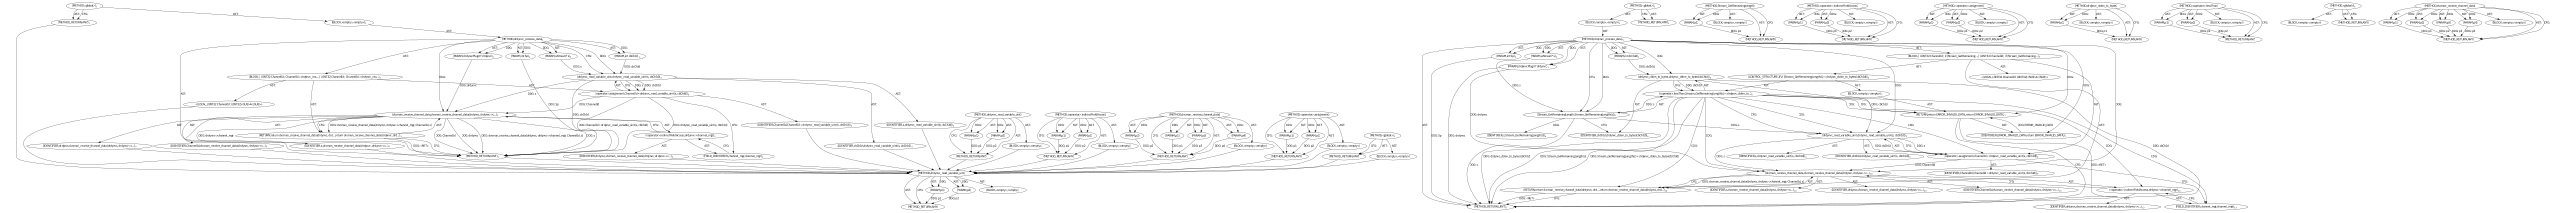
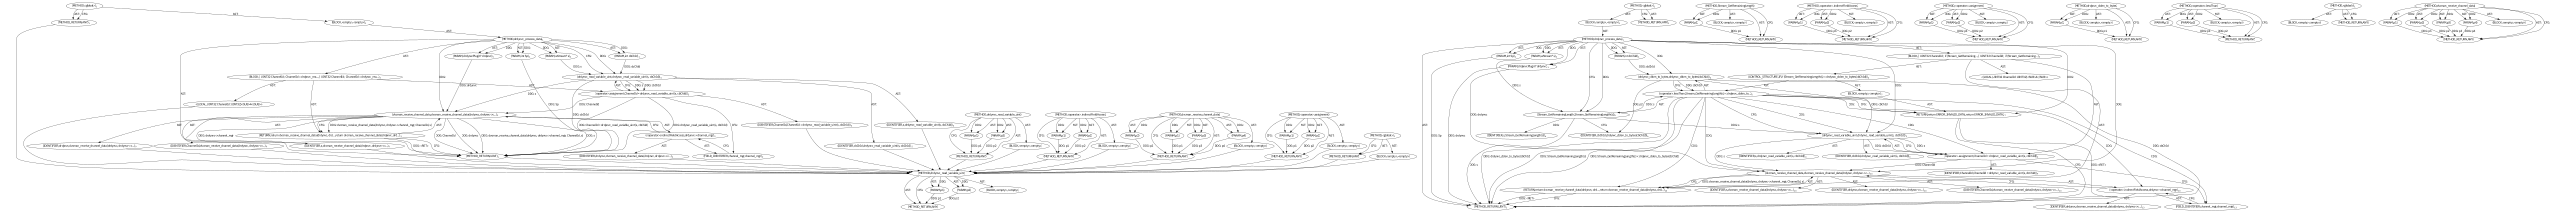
  digraph {
    fontname="IBM Plex Sans"
    node [fontname="IBM Plex Sans"]
    edge [fontname="IBM Plex Sans"]
    n1 [label=<(METHOD,&lt;global&gt;)<SUB>1</SUB>>]
    n2 [label=<(BLOCK,&lt;empty&gt;,&lt;empty&gt;)<SUB>1</SUB>>]
    n3 [label=<(METHOD_RETURN,ANY)<SUB>1</SUB>>]
    n4 [label=<(METHOD,drdynvc_process_data)<SUB>1</SUB>>]
    n5 [label=<(METHOD,drdynvc_read_variable_uint)>]
    n6 [label=<(PARAM,drdynvcPlugin* drdynvc)<SUB>1</SUB>>]
    n7 [label=<(PARAM,int Sp)<SUB>1</SUB>>]
    n8 [label=<(PARAM,int cbChId)<SUB>1</SUB>>]
    n9 [label=<(PARAM,wStream* s)<SUB>2</SUB>>]
    n10 [label=<(BLOCK,{  	UINT32 ChannelId;  	ChannelId = drdynvc_rea...,{  	UINT32 ChannelId;  	ChannelId = drdynvc_rea...)<SUB>3</SUB>>]
    n11 [label=<(drdynvc_read_variable_uint,drdynvc_read_variable_uint(s, cbChId))<SUB>5</SUB>>]
    n12 [label=<(dvcman_receive_channel_data,dvcman_receive_channel_data(drdynvc, drdynvc-&gt;c...)<SUB>9</SUB>>]
    n13 [label=<(METHOD_RETURN,UINT)<SUB>1</SUB>>]
    n14 [label="<(LOCAL,UINT32 ChannelId: UINT32)<SUB>4</SUB>>"]
    n15 [label=<(&lt;operator&gt;.assignment,ChannelId = drdynvc_read_variable_uint(s, cbChId))<SUB>5</SUB>>]
    n16 [label=<(RETURN,return dvcman_receive_channel_data(drdynvc, drd...,return dvcman_receive_channel_data(drdynvc, drd...)<SUB>9</SUB>>]
    n17 [label=<(IDENTIFIER,s,drdynvc_read_variable_uint(s, cbChId))<SUB>5</SUB>>]
    n18 [label=<(IDENTIFIER,cbChId,drdynvc_read_variable_uint(s, cbChId))<SUB>5</SUB>>]
    n19 [label=<(IDENTIFIER,drdynvc,dvcman_receive_channel_data(drdynvc, drdynvc-&gt;c...)<SUB>9</SUB>>]
    n20 [label=<(&lt;operator&gt;.indirectFieldAccess,drdynvc-&gt;channel_mgr)<SUB>9</SUB>>]
    n21 [label=<(IDENTIFIER,ChannelId,dvcman_receive_channel_data(drdynvc, drdynvc-&gt;c...)<SUB>9</SUB>>]
    n22 [label=<(IDENTIFIER,s,dvcman_receive_channel_data(drdynvc, drdynvc-&gt;c...)<SUB>9</SUB>>]
    n23 [label=<(IDENTIFIER,ChannelId,ChannelId = drdynvc_read_variable_uint(s, cbChId))<SUB>5</SUB>>]
    n24 [label=<(FIELD_IDENTIFIER,channel_mgr,channel_mgr)<SUB>9</SUB>>]
    n25 [label=<(PARAM,p1)>]
    n26 [label=<(PARAM,p2)>]
    n27 [label=<(BLOCK,&lt;empty&gt;,&lt;empty&gt;)>]
    n28 [label=<(METHOD_RETURN,ANY)>]
    n29 [label=<(IDENTIFIER,drdynvc,dvcman_receive_channel_data(drdynvc, drdynvc-&gt;c...)<SUB>9</SUB>>]
    n30 [label=<(METHOD,drdynvc_read_variable_uint)>]
    n31 [label=<(PARAM,p1)>]
    n32 [label=<(PARAM,p2)>]
    n33 [label=<(BLOCK,&lt;empty&gt;,&lt;empty&gt;)>]
    n34 [label=<(METHOD_RETURN,ANY)>]
    n35 [label=<(METHOD,&lt;operator&gt;.indirectFieldAccess)>]
    n36 [label=<(PARAM,p1)>]
    n37 [label=<(PARAM,p2)>]
    n38 [label=<(BLOCK,&lt;empty&gt;,&lt;empty&gt;)>]
    n39 [label=<(METHOD_RETURN,ANY)>]
    n40 [label=<(METHOD,dvcman_receive_channel_data)>]
    n41 [label=<(PARAM,p1)>]
    n42 [label=<(PARAM,p2)>]
    n43 [label=<(PARAM,p3)>]
    n44 [label=<(PARAM,p4)>]
    n45 [label=<(BLOCK,&lt;empty&gt;,&lt;empty&gt;)>]
    n46 [label=<(METHOD_RETURN,ANY)>]
    n47 [label=<(METHOD,&lt;operator&gt;.assignment)>]
    n48 [label=<(PARAM,p1)>]
    n49 [label=<(PARAM,p2)>]
    n50 [label=<(BLOCK,&lt;empty&gt;,&lt;empty&gt;)>]
    n51 [label=<(METHOD_RETURN,ANY)>]
    n52 [label=<(METHOD,&lt;global&gt;)<SUB>1</SUB>>]
    n53 [label=<(BLOCK,&lt;empty&gt;,&lt;empty&gt;)>]
    n54 [label=<(METHOD_RETURN,ANY)>]
    n55 [label=<(METHOD,&lt;global&gt;)<SUB>1</SUB>>]
    n56 [label=<(BLOCK,&lt;empty&gt;,&lt;empty&gt;)<SUB>1</SUB>>]
    n57 [label=<(METHOD_RETURN,ANY)<SUB>1</SUB>>]
    n58 [label=<(METHOD,drdynvc_process_data)<SUB>1</SUB>>]
    n59 [label=<(PARAM,drdynvcPlugin* drdynvc)<SUB>1</SUB>>]
    n60 [label=<(PARAM,int Sp)<SUB>1</SUB>>]
    n61 [label=<(PARAM,int cbChId)<SUB>1</SUB>>]
    n62 [label=<(PARAM,wStream* s)<SUB>2</SUB>>]
    n63 [label=<(BLOCK,{  	UINT32 ChannelId;  	if (Stream_GetRemaining...,{  	UINT32 ChannelId;  	if (Stream_GetRemaining...)<SUB>3</SUB>>]
    n64 [label=<(Stream_GetRemainingLength,Stream_GetRemainingLength(s))<SUB>6</SUB>>]
    n65 [label=<(drdynvc_cblen_to_bytes,drdynvc_cblen_to_bytes(cbChId))<SUB>6</SUB>>]
    n66 [label=<(RETURN,return ERROR_INVALID_DATA;,return ERROR_INVALID_DATA;)<SUB>7</SUB>>]
-   n67 [label=<(IDENTIFIER,ERROR_INVALID_DATA,return ERROR_INVALID_DATA;)<SUB>7</SUB>>]
    n68 [label=<(drdynvc_read_variable_uint,drdynvc_read_variable_uint(s, cbChId))<SUB>9</SUB>>]
    n69 [label=<(dvcman_receive_channel_data,dvcman_receive_channel_data(drdynvc, drdynvc-&gt;c...)<SUB>13</SUB>>]
    n70 [label=<(METHOD_RETURN,UINT)<SUB>1</SUB>>]
    n71 [label="<(LOCAL,UINT32 ChannelId: UINT32)<SUB>4</SUB>>"]
    n72 [label=<(CONTROL_STRUCTURE,IF,if (Stream_GetRemainingLength(s) &lt; drdynvc_cblen_to_bytes(cbChId)))<SUB>6</SUB>>]
    n73 [label=<(&lt;operator&gt;.assignment,ChannelId = drdynvc_read_variable_uint(s, cbChId))<SUB>9</SUB>>]
    n74 [label=<(RETURN,return dvcman_receive_channel_data(drdynvc, drd...,return dvcman_receive_channel_data(drdynvc, drd...)<SUB>13</SUB>>]
    n75 [label=<(&lt;operator&gt;.lessThan,Stream_GetRemainingLength(s) &lt; drdynvc_cblen_to...)<SUB>6</SUB>>]
    n76 [label=<(IDENTIFIER,s,Stream_GetRemainingLength(s))<SUB>6</SUB>>]
    n77 [label=<(IDENTIFIER,cbChId,drdynvc_cblen_to_bytes(cbChId))<SUB>6</SUB>>]
    n78 [label=<(IDENTIFIER,s,drdynvc_read_variable_uint(s, cbChId))<SUB>9</SUB>>]
    n79 [label=<(IDENTIFIER,cbChId,drdynvc_read_variable_uint(s, cbChId))<SUB>9</SUB>>]
    n80 [label=<(&lt;operator&gt;.indirectFieldAccess,drdynvc-&gt;channel_mgr)<SUB>13</SUB>>]
    n81 [label=<(IDENTIFIER,drdynvc,dvcman_receive_channel_data(drdynvc, drdynvc-&gt;c...)<SUB>13</SUB>>]
    n82 [label=<(IDENTIFIER,ChannelId,dvcman_receive_channel_data(drdynvc, drdynvc-&gt;c...)<SUB>13</SUB>>]
    n83 [label=<(IDENTIFIER,s,dvcman_receive_channel_data(drdynvc, drdynvc-&gt;c...)<SUB>13</SUB>>]
    n84 [label=<(BLOCK,&lt;empty&gt;,&lt;empty&gt;)<SUB>7</SUB>>]
    n85 [label=<(FIELD_IDENTIFIER,channel_mgr,channel_mgr)<SUB>13</SUB>>]
    n86 [label=<(IDENTIFIER,ChannelId,ChannelId = drdynvc_read_variable_uint(s, cbChId))<SUB>9</SUB>>]
    n87 [label=<(IDENTIFIER,drdynvc,dvcman_receive_channel_data(drdynvc, drdynvc-&gt;c...)<SUB>13</SUB>>]
    n88 [label=<(METHOD,Stream_GetRemainingLength)>]
    n89 [label=<(PARAM,p1)>]
    n90 [label=<(BLOCK,&lt;empty&gt;,&lt;empty&gt;)>]
    n91 [label=<(METHOD_RETURN,ANY)>]
    n92 [label=<(METHOD,&lt;operator&gt;.indirectFieldAccess)>]
    n93 [label=<(PARAM,p1)>]
    n94 [label=<(PARAM,p2)>]
    n95 [label=<(BLOCK,&lt;empty&gt;,&lt;empty&gt;)>]
    n96 [label=<(METHOD_RETURN,ANY)>]
    n97 [label=<(METHOD,&lt;operator&gt;.assignment)>]
    n98 [label=<(PARAM,p1)>]
    n99 [label=<(PARAM,p2)>]
    n100 [label=<(BLOCK,&lt;empty&gt;,&lt;empty&gt;)>]
    n101 [label=<(METHOD_RETURN,ANY)>]
    n102 [label=<(METHOD,drdynvc_cblen_to_bytes)>]
    n103 [label=<(PARAM,p1)>]
    n104 [label=<(BLOCK,&lt;empty&gt;,&lt;empty&gt;)>]
    n105 [label=<(METHOD_RETURN,ANY)>]
    n106 [label=<(METHOD,&lt;operator&gt;.lessThan)>]
    n107 [label=<(PARAM,p1)>]
    n108 [label=<(PARAM,p2)>]
    n109 [label=<(BLOCK,&lt;empty&gt;,&lt;empty&gt;)>]
    n110 [label=<(METHOD_RETURN,ANY)>]
    n111 [label=<(METHOD,&lt;global&gt;)<SUB>1</SUB>>]
    n112 [label=<(BLOCK,&lt;empty&gt;,&lt;empty&gt;)>]
    n113 [label=<(METHOD_RETURN,ANY)>]
    n114 [label=<(METHOD,dvcman_receive_channel_data)>]
    n115 [label=<(PARAM,p1)>]
    n116 [label=<(PARAM,p2)>]
    n117 [label=<(PARAM,p3)>]
    n118 [label=<(PARAM,p4)>]
    n119 [label=<(BLOCK,&lt;empty&gt;,&lt;empty&gt;)>]
    n120 [label=<(METHOD_RETURN,ANY)>]
    n1 -> n2 [label="AST: "]
    n1 -> n3 [label="AST: "]
    n1 -> n3 [label="CFG: "]
    n2 -> n4 [label="AST: "]
    n3 -> n5
    n4 -> n6 [label="AST: "]
    n4 -> n6 [label="DDG: "]
    n4 -> n7 [label="AST: "]
    n4 -> n7 [label="DDG: "]
    n4 -> n8 [label="AST: "]
    n4 -> n8 [label="DDG: "]
    n4 -> n9 [label="AST: "]
    n4 -> n9 [label="DDG: "]
    n4 -> n10 [label="AST: "]
    n4 -> n11 [label="CFG: "]
    n4 -> n11 [label="DDG: "]
    n4 -> n12 [label="DDG: "]
    n4 -> n13 [label="AST: "]
    n5 -> n25 [label="AST: "]
    n5 -> n25 [label="DDG: "]
    n5 -> n26 [label="AST: "]
    n5 -> n26 [label="DDG: "]
    n5 -> n27 [label="AST: "]
    n5 -> n28 [label="AST: "]
    n5 -> n28 [label="CFG: "]
    n6 -> n12 [label="DDG: drdynvc"]
    n7 -> n13 [label="DDG: Sp"]
    n8 -> n11 [label="DDG: cbChId"]
    n9 -> n11 [label="DDG: s"]
    n10 -> n14 [label="AST: "]
    n10 -> n15 [label="AST: "]
    n10 -> n16 [label="AST: "]
    n11 -> n12 [label="DDG: s"]
    n11 -> n13 [label="DDG: cbChId"]
    n11 -> n15 [label="CFG: "]
    n11 -> n15 [label="DDG: s"]
    n11 -> n15 [label="DDG: cbChId"]
    n11 -> n17 [label="AST: "]
    n11 -> n18 [label="AST: "]
    n12 -> n13 [label="DDG: drdynvc"]
    n12 -> n13 [label="DDG: drdynvc-&gt;channel_mgr"]
    n12 -> n13 [label="DDG: ChannelId"]
    n12 -> n13 [label="DDG: s"]
    n12 -> n13 [label="DDG: dvcman_receive_channel_data(drdynvc, drdynvc-&gt;channel_mgr, ChannelId, s)"]
    n12 -> n16 [label="CFG: "]
    n12 -> n16 [label="DDG: dvcman_receive_channel_data(drdynvc, drdynvc-&gt;channel_mgr, ChannelId, s)"]
    n12 -> n19 [label="AST: "]
    n12 -> n20 [label="AST: "]
    n12 -> n21 [label="AST: "]
    n12 -> n22 [label="AST: "]
    n13 -> n5
    n14 -> n5
    n15 -> n11 [label="AST: "]
    n15 -> n12 [label="DDG: ChannelId"]
    n15 -> n13 [label="DDG: drdynvc_read_variable_uint(s, cbChId)"]
    n15 -> n13 [label="DDG: ChannelId = drdynvc_read_variable_uint(s, cbChId)"]
    n15 -> n23 [label="AST: "]
    n15 -> n24 [label="CFG: "]
    n16 -> n12 [label="AST: "]
    n16 -> n13 [label="CFG: "]
    n16 -> n13 [label="DDG: &lt;RET&gt;"]
    n17 -> n5
    n18 -> n5
    n19 -> n5
    n20 -> n12 [label="CFG: "]
    n20 -> n24 [label="AST: "]
    n20 -> n29 [label="AST: "]
    n21 -> n5
    n22 -> n5
    n23 -> n5
    n24 -> n20 [label="CFG: "]
    n25 -> n28 [label="DDG: p1"]
    n26 -> n28 [label="DDG: p2"]
    n29 -> n5
    n30 -> n31 [label="AST: "]
    n30 -> n31 [label="DDG: "]
    n30 -> n32 [label="AST: "]
    n30 -> n32 [label="DDG: "]
    n30 -> n33 [label="AST: "]
    n30 -> n34 [label="AST: "]
    n30 -> n34 [label="CFG: "]
    n31 -> n34 [label="DDG: p1"]
    n32 -> n34 [label="DDG: p2"]
    n33 -> n5
    n34 -> n5
    n35 -> n36 [label="AST: "]
    n35 -> n36 [label="DDG: "]
    n35 -> n37 [label="AST: "]
    n35 -> n37 [label="DDG: "]
    n35 -> n38 [label="AST: "]
    n35 -> n39 [label="AST: "]
    n35 -> n39 [label="CFG: "]
    n36 -> n39 [label="DDG: p1"]
    n37 -> n39 [label="DDG: p2"]
    n38 -> n5
    n39 -> n5
    n40 -> n41 [label="AST: "]
    n40 -> n41 [label="DDG: "]
    n40 -> n42 [label="AST: "]
    n40 -> n42 [label="DDG: "]
    n40 -> n43 [label="AST: "]
    n40 -> n43 [label="DDG: "]
    n40 -> n44 [label="AST: "]
    n40 -> n44 [label="DDG: "]
    n40 -> n45 [label="AST: "]
    n40 -> n46 [label="AST: "]
    n40 -> n46 [label="CFG: "]
    n41 -> n46 [label="DDG: p1"]
    n42 -> n46 [label="DDG: p2"]
    n43 -> n46 [label="DDG: p3"]
    n44 -> n46 [label="DDG: p4"]
    n45 -> n5
    n46 -> n5
    n47 -> n48 [label="AST: "]
    n47 -> n48 [label="DDG: "]
    n47 -> n49 [label="AST: "]
    n47 -> n49 [label="DDG: "]
    n47 -> n50 [label="AST: "]
    n47 -> n51 [label="AST: "]
    n47 -> n51 [label="CFG: "]
    n48 -> n51 [label="DDG: p1"]
    n49 -> n51 [label="DDG: p2"]
    n50 -> n5
    n51 -> n5
    n52 -> n53 [label="AST: "]
    n52 -> n54 [label="AST: "]
    n52 -> n54 [label="CFG: "]
    n53 -> n5
    n54 -> n5
    n55 -> n56 [label="AST: "]
    n55 -> n57 [label="AST: "]
    n55 -> n57 [label="CFG: "]
    n56 -> n58 [label="AST: "]
    n58 -> n59 [label="AST: "]
    n58 -> n59 [label="DDG: "]
    n58 -> n60 [label="AST: "]
    n58 -> n60 [label="DDG: "]
    n58 -> n61 [label="AST: "]
    n58 -> n61 [label="DDG: "]
    n58 -> n62 [label="AST: "]
    n58 -> n62 [label="DDG: "]
    n58 -> n63 [label="AST: "]
    n58 -> n64 [label="CFG: "]
    n58 -> n64 [label="DDG: "]
    n58 -> n65 [label="DDG: "]
    n58 -> n66 [label="DDG: "]
-   n58 -> n67 [label="DDG: "]
    n58 -> n68 [label="DDG: "]
    n58 -> n69 [label="DDG: "]
    n58 -> n70 [label="AST: "]
    n59 -> n69 [label="DDG: drdynvc"]
    n59 -> n70 [label="DDG: drdynvc"]
    n60 -> n70 [label="DDG: Sp"]
    n61 -> n65 [label="DDG: cbChId"]
    n62 -> n64 [label="DDG: s"]
    n63 -> n71 [label="AST: "]
    n63 -> n72 [label="AST: "]
    n63 -> n73 [label="AST: "]
    n63 -> n74 [label="AST: "]
    n64 -> n68 [label="DDG: s"]
    n64 -> n70 [label="DDG: s"]
    n64 -> n75 [label="DDG: s"]
    n64 -> n76 [label="DDG: "]
    n64 -> n77 [label="CFG: "]
    n65 -> n68 [label="DDG: cbChId"]
    n65 -> n70 [label="DDG: cbChId"]
    n65 -> n75 [label="CFG: "]
    n65 -> n75 [label="DDG: cbChId"]
-   n65 -> n77 [label="AST: "]
-   n66 -> n67 [label="AST: "]
+   n65 -> n77 [label="DDG: p2"]
    n66 -> n70 [label="CFG: "]
    n66 -> n70 [label="DDG: &lt;RET&gt;"]
-   n67 -> n66 [label="DDG: ERROR_INVALID_DATA"]
    n68 -> n69 [label="DDG: s"]
    n68 -> n73 [label="CFG: "]
    n68 -> n73 [label="DDG: s"]
    n68 -> n73 [label="DDG: cbChId"]
    n68 -> n78 [label="AST: "]
    n68 -> n79 [label="AST: "]
    n69 -> n74 [label="CFG: "]
    n69 -> n74 [label="DDG: dvcman_receive_channel_data(drdynvc, drdynvc-&gt;channel_mgr, ChannelId, s)"]
    n69 -> n80 [label="AST: "]
    n69 -> n81 [label="AST: "]
    n69 -> n82 [label="AST: "]
    n69 -> n83 [label="AST: "]
    n72 -> n75 [label="AST: "]
    n72 -> n84 [label="AST: "]
    n73 -> n68 [label="AST: "]
    n73 -> n69 [label="DDG: ChannelId"]
    n73 -> n85 [label="CFG: "]
    n73 -> n86 [label="AST: "]
    n74 -> n69 [label="AST: "]
    n74 -> n70 [label="CFG: "]
    n74 -> n70 [label="DDG: &lt;RET&gt;"]
    n75 -> n64 [label="AST: "]
    n75 -> n65 [label="AST: "]
    n75 -> n66 [label="CFG: "]
    n75 -> n66 [label="CDG: "]
    n75 -> n68 [label="CFG: "]
    n75 -> n68 [label="CDG: "]
    n75 -> n69 [label="CDG: "]
    n75 -> n70 [label="DDG: Stream_GetRemainingLength(s)"]
    n75 -> n70 [label="DDG: drdynvc_cblen_to_bytes(cbChId)"]
    n75 -> n70 [label="DDG: Stream_GetRemainingLength(s) &lt; drdynvc_cblen_to_bytes(cbChId)"]
    n75 -> n73 [label="CDG: "]
    n75 -> n74 [label="CDG: "]
    n75 -> n80 [label="CDG: "]
    n75 -> n85 [label="CDG: "]
    n80 -> n69 [label="CFG: "]
    n80 -> n85 [label="AST: "]
    n80 -> n87 [label="AST: "]
    n84 -> n66 [label="AST: "]
    n85 -> n80 [label="CFG: "]
    n88 -> n89 [label="AST: "]
    n88 -> n89 [label="DDG: "]
    n88 -> n90 [label="AST: "]
    n88 -> n91 [label="AST: "]
    n88 -> n91 [label="CFG: "]
    n89 -> n91 [label="DDG: p1"]
    n92 -> n93 [label="AST: "]
    n92 -> n93 [label="DDG: "]
    n92 -> n94 [label="AST: "]
    n92 -> n94 [label="DDG: "]
    n92 -> n95 [label="AST: "]
    n92 -> n96 [label="AST: "]
    n92 -> n96 [label="CFG: "]
    n93 -> n96 [label="DDG: p1"]
    n94 -> n96 [label="DDG: p2"]
    n97 -> n98 [label="AST: "]
    n97 -> n98 [label="DDG: "]
    n97 -> n99 [label="AST: "]
    n97 -> n99 [label="DDG: "]
    n97 -> n100 [label="AST: "]
    n97 -> n101 [label="AST: "]
    n97 -> n101 [label="CFG: "]
    n98 -> n101 [label="DDG: p1"]
    n99 -> n101 [label="DDG: p2"]
    n102 -> n103 [label="AST: "]
    n102 -> n103 [label="DDG: "]
    n102 -> n104 [label="AST: "]
    n102 -> n105 [label="AST: "]
    n102 -> n105 [label="CFG: "]
    n103 -> n105 [label="DDG: p1"]
    n106 -> n107 [label="AST: "]
    n106 -> n107 [label="DDG: "]
    n106 -> n108 [label="AST: "]
    n106 -> n108 [label="DDG: "]
    n106 -> n109 [label="AST: "]
    n106 -> n110 [label="AST: "]
    n106 -> n110 [label="CFG: "]
    n107 -> n110 [label="DDG: p1"]
    n108 -> n110 [label="DDG: p2"]
    n111 -> n112 [label="AST: "]
    n111 -> n113 [label="AST: "]
    n111 -> n113 [label="CFG: "]
    n114 -> n115 [label="AST: "]
    n114 -> n115 [label="DDG: "]
    n114 -> n116 [label="AST: "]
    n114 -> n116 [label="DDG: "]
    n114 -> n117 [label="AST: "]
    n114 -> n117 [label="DDG: "]
    n114 -> n118 [label="AST: "]
    n114 -> n118 [label="DDG: "]
    n114 -> n119 [label="AST: "]
    n114 -> n120 [label="AST: "]
    n114 -> n120 [label="CFG: "]
    n115 -> n120 [label="DDG: p1"]
    n116 -> n120 [label="DDG: p2"]
    n117 -> n120 [label="DDG: p3"]
    n118 -> n120 [label="DDG: p4"]
  }
